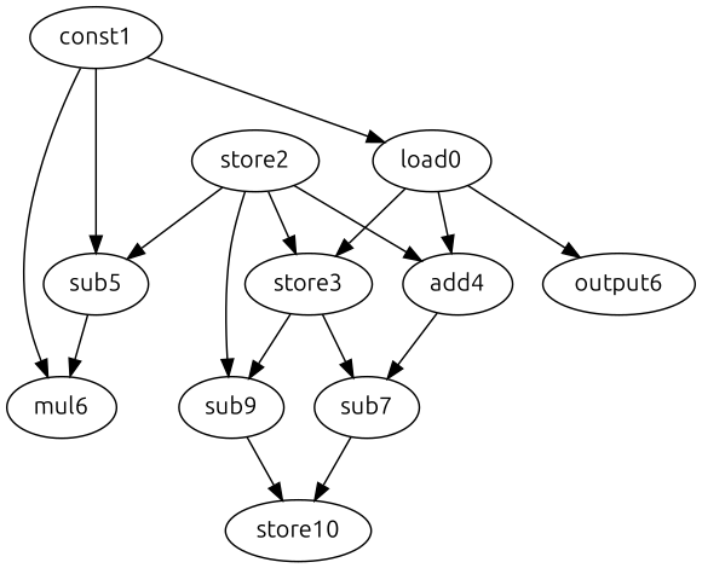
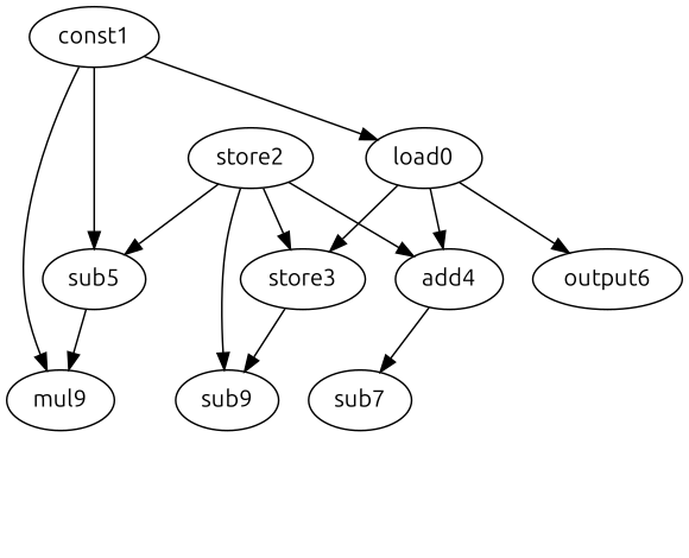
  digraph {
    fontname=Ubuntu
    node [fontname=Ubuntu opcode=sub]
    edge [fontname=Ubuntu operand=0]
    load0 [opcode=load]
    n2 [label=store3 opcode=mul]
    add4 [opcode=add]
    output6 [opcode=output]
    n5 [label=sub9]
    sub7
    const1 [opcode=const]
    sub5
-   mul9 [opcode=mul label=mul6]
+   mul9 [opcode=mul]
    n10 [label=store2 opcode=const]
-   store10 [opcode=store]
    load0 -> n2
    load0 -> add4
    load0 -> output6
    n2 -> n5 [operand=1]
-   n2 -> sub7
    add4 -> sub7 [operand=1]
-   n5 -> store10
-   sub7 -> store10 [operand=1]
    const1 -> load0
    const1 -> sub5
    const1 -> mul9
    sub5 -> mul9 [operand=1]
    n10 -> n2 [operand=1]
    n10 -> add4 [operand=1]
    n10 -> n5
    n10 -> sub5 [operand=1]
  }
